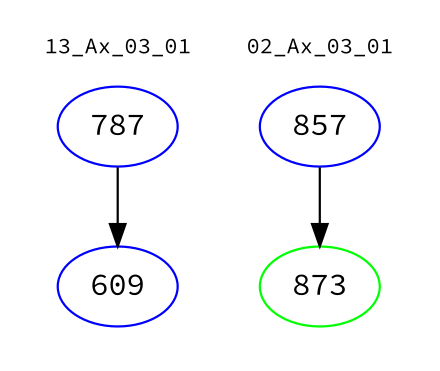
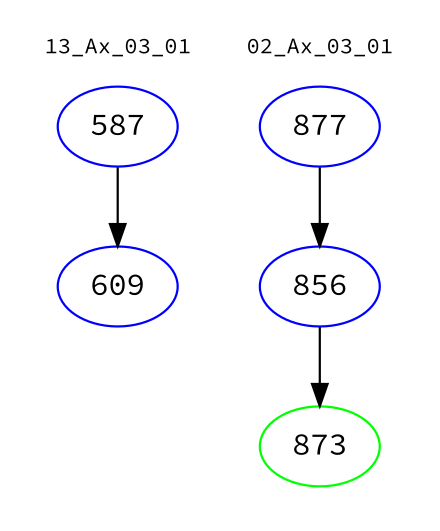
  digraph {
    fontname="Source Code Pro"
    node [color=blue fontname="Source Code Pro"]
    edge [color=black fontname="Source Code Pro"]
-   n1 [label=787]
+   n1 [label=587]
    n2 [label=609]
-   n4 [label=857]
+   n3 [label=877]
+   n4 [label=856]
    n5 [color=green label=873]
    subgraph cluster_1 {
      color=white
      fontsize=10
      label="13_Ax_03_01"
      n1
      n2
    }
    subgraph cluster_2 {
      color=white
      fontsize=10
      label="02_Ax_03_01"
+     n3
      n4
      n5
    }
    n1 -> n2
+   n3 -> n4
    n4 -> n5
  }
